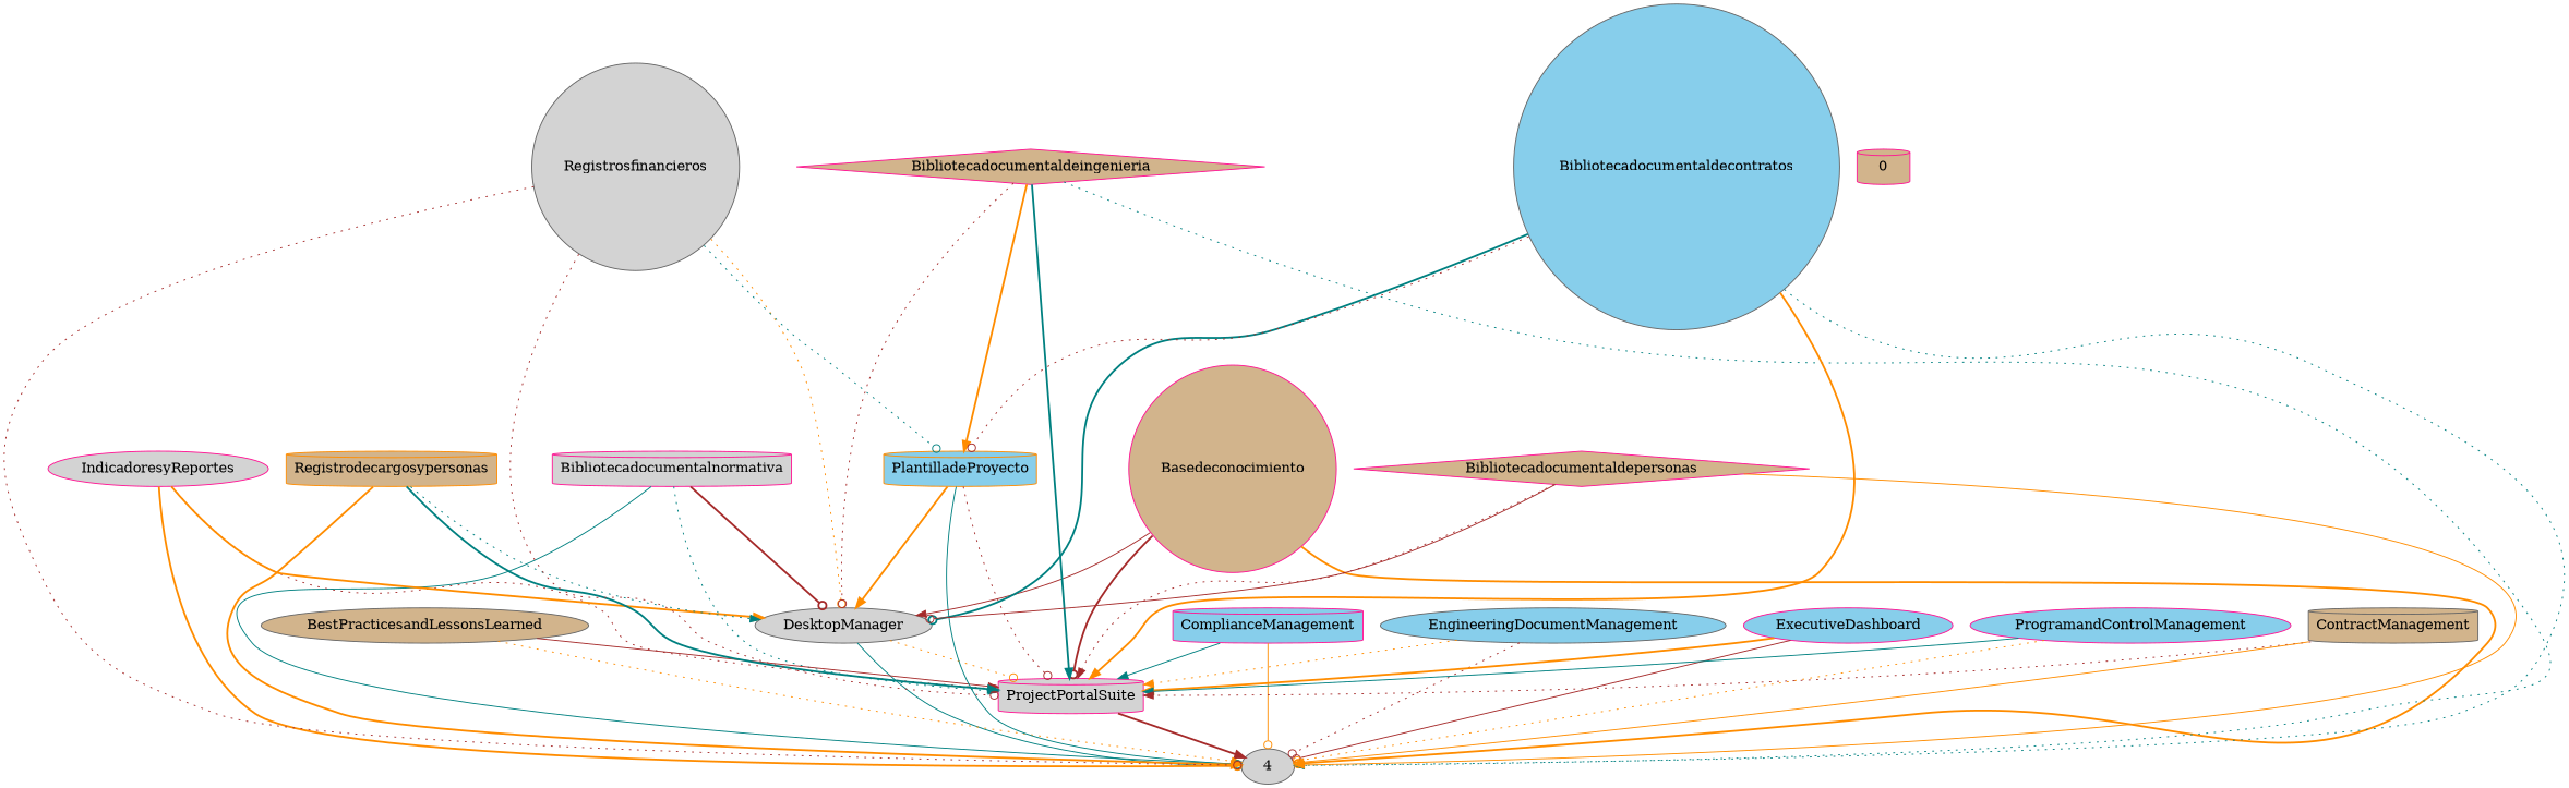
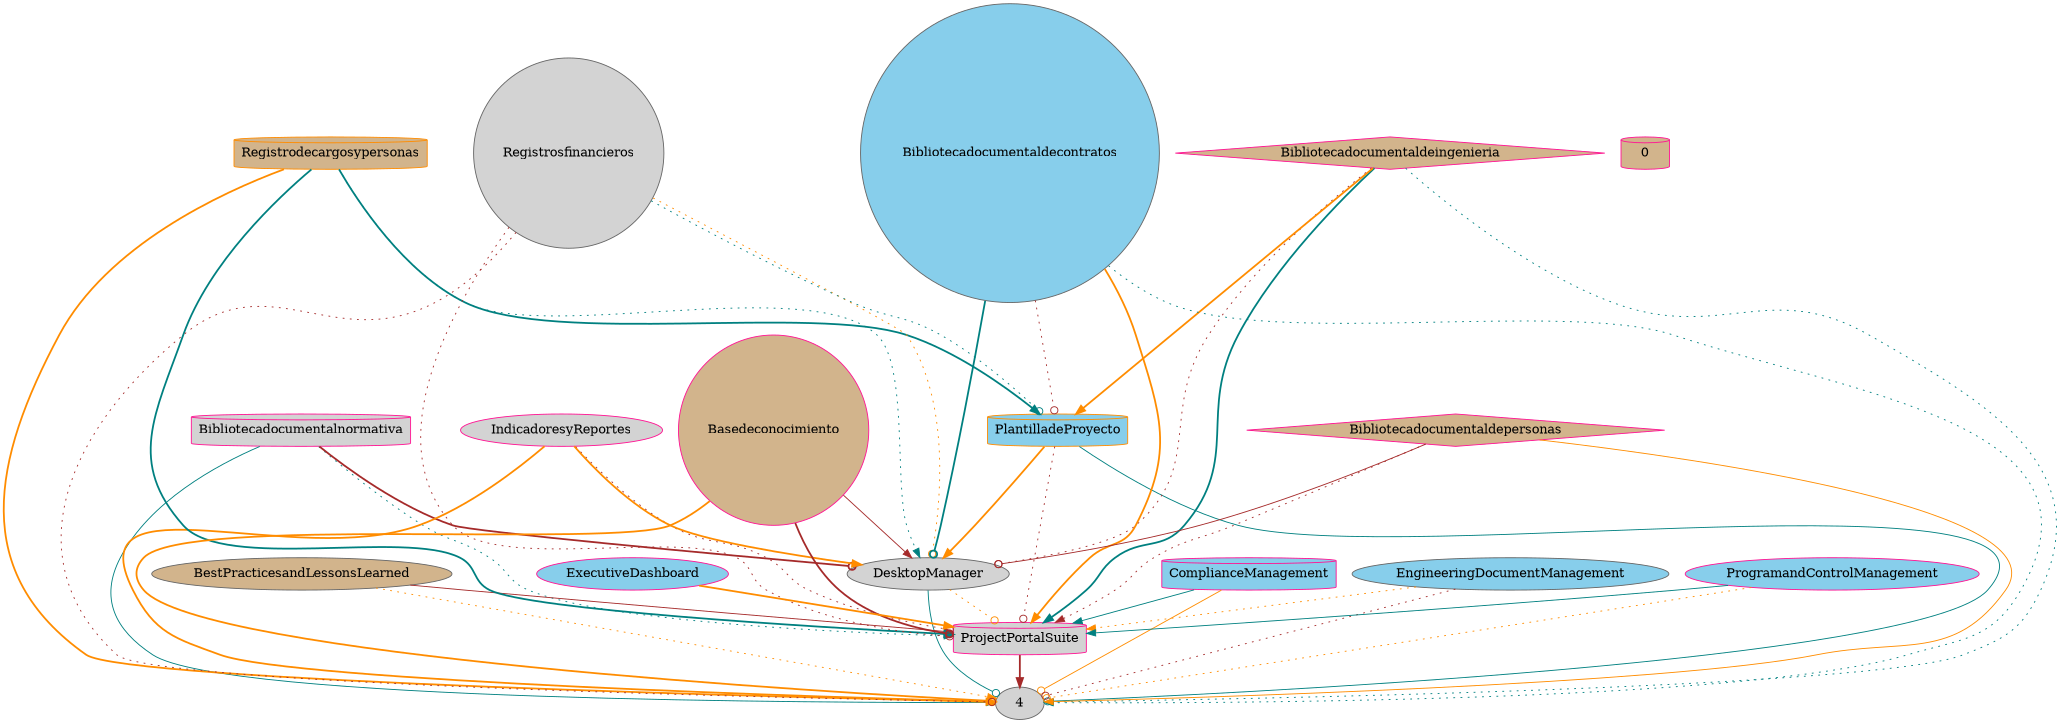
  digraph {
    node [color=deeppink fillcolor=tan shape=cylinder style=filled]
    edge [arrowhead=normal color=brown style=dotted]
    Bibliotecadocumentalnormativa [fillcolor=lightgrey]
    ProjectPortalSuite [fillcolor=lightgrey]
    DesktopManager [color=gray40 fillcolor=lightgrey shape=ellipse]
    n4 [color=gray40 fillcolor=lightgrey label=4 shape=ellipse]
    BestPracticesandLessonsLearned [color=gray40 shape=ellipse]
    PlantilladeProyecto [color=darkorange fillcolor=skyblue]
    ComplianceManagement [fillcolor=skyblue]
    IndicadoresyReportes [fillcolor=lightgrey shape=ellipse]
    Registrodecargosypersonas [color=darkorange]
    EngineeringDocumentManagement [color=gray40 fillcolor=skyblue shape=ellipse]
    Basedeconocimiento [shape=circle]
    Registrosfinancieros [color=gray40 fillcolor=lightgrey shape=circle]
    Bibliotecadocumentaldeingenieria [shape=diamond]
    ExecutiveDashboard [fillcolor=skyblue shape=ellipse]
    Bibliotecadocumentaldecontratos [color=gray40 fillcolor=skyblue shape=circle]
    ProgramandControlManagement [fillcolor=skyblue shape=ellipse]
-   ContractManagement [color=gray40]
    0
    Bibliotecadocumentaldepersonas [shape=diamond]
    Bibliotecadocumentalnormativa -> ProjectPortalSuite [color=teal]
    Bibliotecadocumentalnormativa -> DesktopManager [arrowhead=odot style=bold]
    Bibliotecadocumentalnormativa -> n4 [color=teal style=solid]
    ProjectPortalSuite -> n4 [style=bold]
    DesktopManager -> ProjectPortalSuite [arrowhead=odot color=darkorange]
    DesktopManager -> n4 [arrowhead=odot color=teal style=solid]
    BestPracticesandLessonsLearned -> ProjectPortalSuite [style=solid]
    BestPracticesandLessonsLearned -> n4 [color=darkorange]
    PlantilladeProyecto -> ProjectPortalSuite [arrowhead=odot]
    PlantilladeProyecto -> DesktopManager [color=darkorange style=bold]
    PlantilladeProyecto -> n4 [arrowhead=odot color=teal style=solid]
    ComplianceManagement -> ProjectPortalSuite [color=teal style=solid]
    ComplianceManagement -> n4 [arrowhead=odot color=darkorange style=solid]
    IndicadoresyReportes -> ProjectPortalSuite [arrowhead=odot]
    IndicadoresyReportes -> DesktopManager [color=darkorange style=bold]
    IndicadoresyReportes -> n4 [arrowhead=odot color=darkorange style=bold]
    Registrodecargosypersonas -> ProjectPortalSuite [color=teal style=bold]
    Registrodecargosypersonas -> DesktopManager [color=teal]
    Registrodecargosypersonas -> n4 [color=darkorange style=bold]
+   Registrodecargosypersonas -> PlantilladeProyecto [color=teal style=bold]
    EngineeringDocumentManagement -> ProjectPortalSuite [color=darkorange]
    EngineeringDocumentManagement -> n4 [arrowhead=odot]
    Basedeconocimiento -> ProjectPortalSuite [arrowhead=odot style=bold]
    Basedeconocimiento -> DesktopManager [style=solid]
    Basedeconocimiento -> n4 [arrowhead=odot color=darkorange style=bold]
    Registrosfinancieros -> ProjectPortalSuite [arrowhead=odot]
    Registrosfinancieros -> DesktopManager [arrowhead=odot color=darkorange]
    Registrosfinancieros -> n4 [arrowhead=odot]
    Registrosfinancieros -> PlantilladeProyecto [arrowhead=odot color=teal]
    Bibliotecadocumentaldeingenieria -> ProjectPortalSuite [color=teal style=bold]
    Bibliotecadocumentaldeingenieria -> DesktopManager [arrowhead=odot]
    Bibliotecadocumentaldeingenieria -> n4 [color=teal]
    Bibliotecadocumentaldeingenieria -> PlantilladeProyecto [color=darkorange style=bold]
    ExecutiveDashboard -> ProjectPortalSuite [color=darkorange style=bold]
-   ExecutiveDashboard -> n4 [arrowhead=odot style=solid]
    Bibliotecadocumentaldecontratos -> ProjectPortalSuite [color=darkorange style=bold]
    Bibliotecadocumentaldecontratos -> DesktopManager [arrowhead=odot color=teal style=bold]
    Bibliotecadocumentaldecontratos -> n4 [color=teal]
    Bibliotecadocumentaldecontratos -> PlantilladeProyecto [arrowhead=odot]
    ProgramandControlManagement -> ProjectPortalSuite [color=teal style=solid]
    ProgramandControlManagement -> n4 [arrowhead=odot color=darkorange]
-   ContractManagement -> ProjectPortalSuite
-   ContractManagement -> n4 [color=darkorange style=solid]
    Bibliotecadocumentaldepersonas -> ProjectPortalSuite
    Bibliotecadocumentaldepersonas -> DesktopManager [arrowhead=odot style=solid]
    Bibliotecadocumentaldepersonas -> n4 [color=darkorange style=solid]
  }
